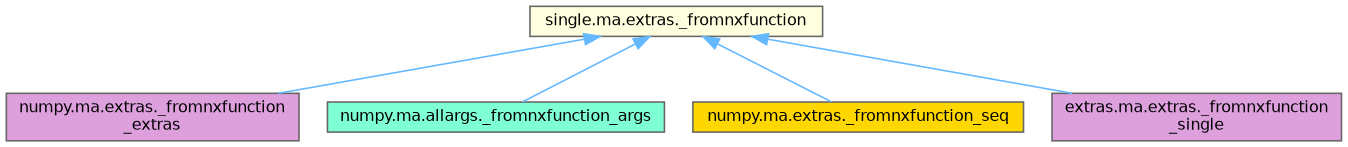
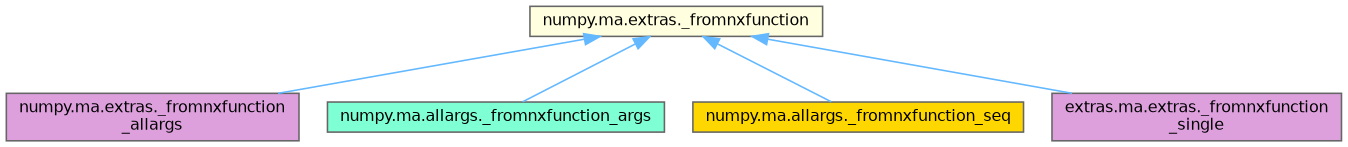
  digraph {
    rankdir=TB
    node [color=gray40 fillcolor=plum fontname=Helvetica fontsize=10 shape=box style=filled]
    edge [color=steelblue1 dir=back fontname=Helvetica fontsize=10 labelfontname=Helvetica labelfontsize=10 style=solid]
-   n1 [fillcolor=lightyellow fontcolor=black height=0.2 label="single.ma.extras._fromnxfunction" width=0.4]
-   n2 [height=0.2 label="numpy.ma.extras._fromnxfunction\l_extras" width=0.4]
+   n1 [fillcolor=lightyellow fontcolor=black height=0.2 label="numpy.ma.extras._fromnxfunction" width=0.4]
+   n2 [height=0.2 label="numpy.ma.extras._fromnxfunction\l_allargs" width=0.4]
    n3 [fillcolor=aquamarine height=0.2 label="numpy.ma.allargs._fromnxfunction_args" width=0.4]
-   n4 [fillcolor=gold height=0.2 label="numpy.ma.extras._fromnxfunction_seq" width=0.4]
+   n4 [fillcolor=gold height=0.2 label="numpy.ma.allargs._fromnxfunction_seq" width=0.4]
    n5 [height=0.2 label="extras.ma.extras._fromnxfunction\l_single" width=0.4]
    n1 -> n2
    n1 -> n3
    n1 -> n4
    n1 -> n5
  }
